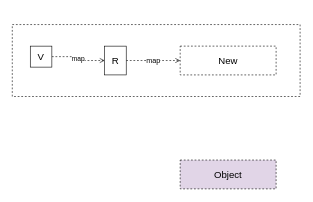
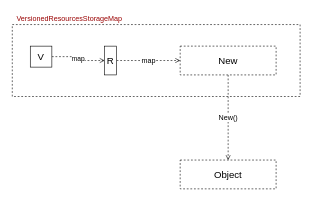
  <mxCell id="0" />
  <mxCell id="1" parent="0" />
  <mxCell id="2" value="" style="rounded=0;whiteSpace=wrap;html=1;fillColor=none;dashed=1;" vertex="1" parent="1"><mxGeometry x="20" y="40" width="480" height="120" as="geometry" /></mxCell>
  <mxCell id="3" value="map" style="edgeStyle=orthogonalEdgeStyle;rounded=0;orthogonalLoop=1;jettySize=auto;html=1;exitX=1;exitY=0.5;exitDx=0;exitDy=0;entryX=0;entryY=0.5;entryDx=0;entryDy=0;endArrow=open;endFill=0;dashed=1;" parent="1" source="4" target="6" edge="1"><mxGeometry relative="1" as="geometry" /></mxCell>
  <mxCell id="4" value="V" style="rounded=0;whiteSpace=wrap;html=1;fontSize=16;" parent="1" vertex="1"><mxGeometry x="50" y="76" width="36" height="35" as="geometry" /></mxCell>
  <mxCell id="5" value="map" style="edgeStyle=orthogonalEdgeStyle;rounded=0;orthogonalLoop=1;jettySize=auto;html=1;exitX=1;exitY=0.5;exitDx=0;exitDy=0;entryX=0;entryY=0.5;entryDx=0;entryDy=0;endArrow=open;endFill=0;dashed=1;fontSize=12;" parent="1" source="6" target="8" edge="1"><mxGeometry relative="1" as="geometry" /></mxCell>
- <mxCell id="6" value="R" style="rounded=0;whiteSpace=wrap;html=1;fontSize=16;" parent="1" vertex="1"><mxGeometry x="174" y="76" width="36" height="48" as="geometry" /></mxCell>
+ <mxCell id="6" value="R" style="rounded=0;whiteSpace=wrap;html=1;fontSize=16;" parent="1" vertex="1"><mxGeometry x="174" y="76" width="20" height="48" as="geometry" /></mxCell>
+ <mxCell id="7" value="New()" style="edgeStyle=orthogonalEdgeStyle;rounded=0;orthogonalLoop=1;jettySize=auto;html=1;exitX=0.5;exitY=1;exitDx=0;exitDy=0;entryX=0.5;entryY=0;entryDx=0;entryDy=0;dashed=1;endArrow=open;endFill=0;fontSize=12;" parent="1" source="8" target="9" edge="1"><mxGeometry relative="1" as="geometry" /></mxCell>
  <mxCell id="8" value="New" style="rounded=0;whiteSpace=wrap;html=1;fontSize=16;dashed=1;" parent="1" vertex="1"><mxGeometry x="300" y="76" width="160" height="48" as="geometry" /></mxCell>
- <mxCell id="9" value="Object" style="rounded=0;whiteSpace=wrap;html=1;fontSize=16;dashed=1;fillColor=#e1d5e7;" parent="1" vertex="1"><mxGeometry x="300" y="266" width="160" height="48" as="geometry" /></mxCell>
+ <mxCell id="9" value="Object" style="rounded=0;whiteSpace=wrap;html=1;fontSize=16;dashed=1;" parent="1" vertex="1"><mxGeometry x="300" y="266" width="160" height="48" as="geometry" /></mxCell>
+ <mxCell id="10" value="VersionedResourcesStorageMap" style="text;html=1;align=center;verticalAlign=middle;resizable=0;points=[];autosize=1;fontColor=#990000;" vertex="1" parent="1"><mxGeometry x="20" y="20" width="190" height="20" as="geometry" /></mxCell>
